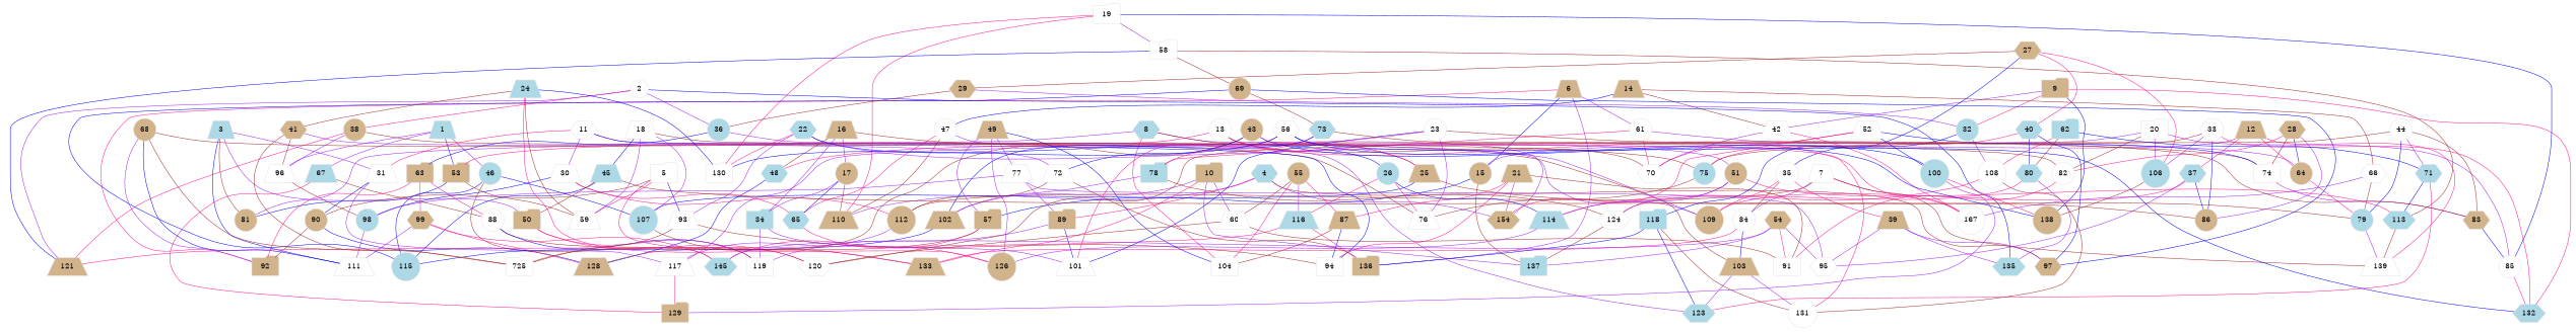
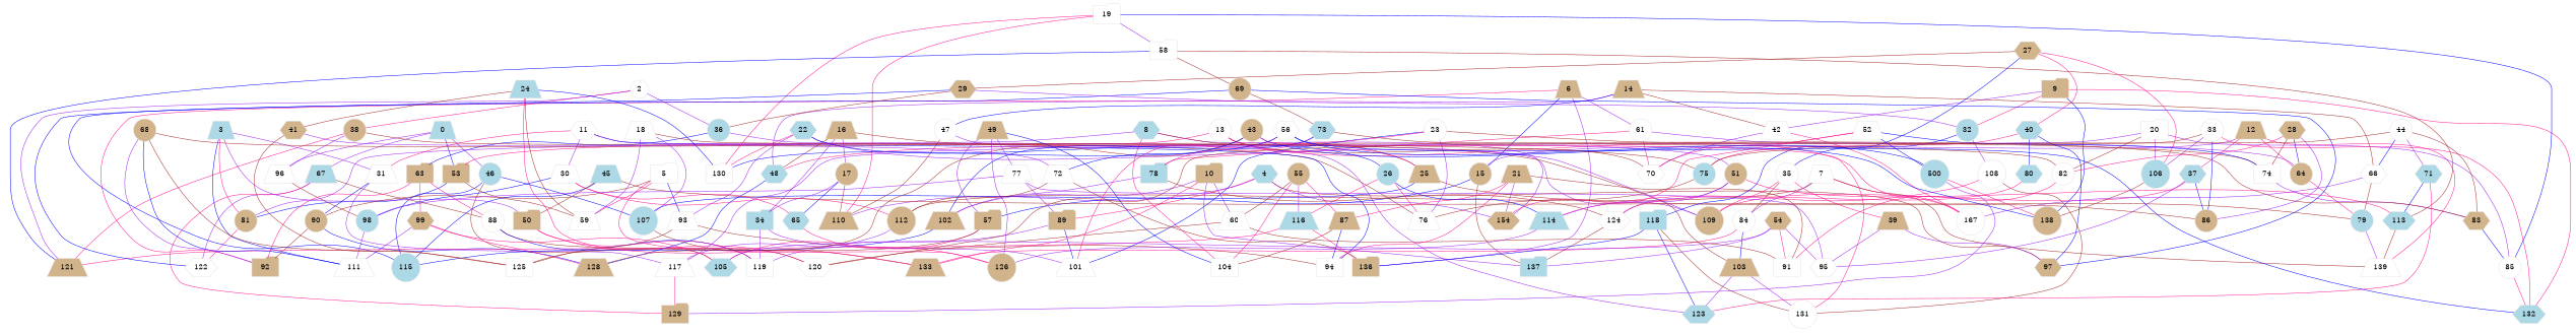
  graph {
    node [color=gray90 fillcolor=white shape=circle style=filled]
    edge [color=purple]
-   1 [fillcolor=lightblue shape=trapezium]
+   1 [fillcolor=lightblue shape=trapezium label=0]
    46 [fillcolor=lightblue]
    53 [fillcolor=tan shape=folder]
    67 [fillcolor=lightblue shape=trapezium]
    96 [shape=trapezium]
    107 [fillcolor=lightblue]
    115 [fillcolor=lightblue]
-   105 [fillcolor=lightblue shape=hexagon label=145]
+   105 [fillcolor=lightblue shape=hexagon]
    81 [fillcolor=tan]
    59 [shape=trapezium]
+   122 [shape=hexagon]
    88
    129 [fillcolor=tan shape=folder]
    98 [fillcolor=lightblue]
    2
    36 [fillcolor=lightblue]
    38 [fillcolor=tan]
    121 [fillcolor=tan shape=trapezium]
-   135 [fillcolor=lightblue shape=hexagon]
    63 [fillcolor=tan shape=folder]
    123 [fillcolor=lightblue shape=hexagon]
    76 [shape=trapezium]
    3 [fillcolor=lightblue shape=trapezium]
    31 [shape=trapezium]
    50 [fillcolor=tan shape=folder]
    111 [shape=trapezium]
    90 [fillcolor=tan]
    117 [shape=trapezium]
    120 [shape=hexagon]
    119 [shape=folder]
    4 [fillcolor=lightblue shape=hexagon]
    89 [fillcolor=tan shape=folder]
    97 [fillcolor=tan shape=hexagon]
    110 [fillcolor=tan shape=trapezium]
    n35 [fillcolor=tan label=154 shape=hexagon]
    101 [shape=trapezium]
    5 [shape=folder]
    93 [shape=trapezium]
    126 [fillcolor=tan]
    92 [fillcolor=tan shape=folder]
    128 [fillcolor=tan shape=trapezium]
    94 [shape=folder]
-   125 [shape=folder label=725]
+   125 [shape=folder]
    6 [fillcolor=tan shape=trapezium]
    15 [fillcolor=tan]
    61
    136 [fillcolor=tan shape=folder]
    137 [fillcolor=lightblue shape=folder]
    57 [fillcolor=tan shape=folder]
    64 [fillcolor=tan]
    70 [shape=hexagon]
    78 [fillcolor=lightblue shape=folder]
    7 [shape=trapezium]
    84
    112 [fillcolor=tan]
    n56 [label=167]
    139 [shape=trapezium]
    133 [fillcolor=tan shape=trapezium]
    103 [fillcolor=tan shape=trapezium]
    8 [fillcolor=lightblue shape=hexagon]
    25 [fillcolor=tan shape=trapezium]
    104 [shape=folder]
    79 [fillcolor=lightblue]
    9 [fillcolor=tan shape=folder]
    32 [fillcolor=lightblue]
    42 [shape=trapezium]
    132 [fillcolor=lightblue shape=hexagon]
    138 [fillcolor=tan]
    35
    108
    10 [fillcolor=tan shape=folder]
    60 [shape=trapezium]
    102 [fillcolor=tan shape=trapezium]
    91 [shape=folder]
    11 [shape=hexagon]
    30 [shape=trapezium]
    109 [fillcolor=tan]
    65 [fillcolor=lightblue shape=hexagon]
    12 [fillcolor=tan shape=trapezium]
    37 [fillcolor=lightblue shape=hexagon]
    86 [fillcolor=tan]
    95 [shape=hexagon]
    13
    14 [fillcolor=tan shape=trapezium]
    47
    48 [fillcolor=lightblue shape=hexagon]
    66 [shape=hexagon]
    51 [fillcolor=tan]
    16 [fillcolor=tan shape=trapezium]
    17 [fillcolor=tan]
    34 [fillcolor=lightblue shape=folder]
    131
    18 [shape=trapezium]
    45 [fillcolor=lightblue shape=trapezium]
    82
    19 [shape=folder]
    58 [shape=folder]
    85
    130 [shape=folder]
    113 [fillcolor=lightblue shape=hexagon]
    69 [fillcolor=tan]
    20 [shape=folder]
    106 [fillcolor=lightblue]
    21 [fillcolor=tan shape=trapezium]
    87 [fillcolor=tan shape=trapezium]
    22 [fillcolor=lightblue shape=hexagon]
    26 [fillcolor=lightblue]
    114 [fillcolor=lightblue shape=trapezium]
    116 [fillcolor=lightblue shape=trapezium]
    23
    74 [shape=folder]
    83 [fillcolor=tan shape=hexagon]
    24 [fillcolor=lightblue shape=trapezium]
    41 [fillcolor=tan shape=hexagon]
    72 [shape=trapezium]
    27 [fillcolor=tan shape=hexagon]
    29 [fillcolor=tan shape=hexagon]
    40 [fillcolor=lightblue shape=hexagon]
    118 [fillcolor=lightblue shape=folder]
    75 [fillcolor=lightblue]
    80 [fillcolor=lightblue shape=hexagon]
    28 [fillcolor=tan shape=hexagon]
    39 [fillcolor=tan shape=trapezium]
    33
    99 [fillcolor=tan shape=hexagon]
    124 [shape=hexagon]
    43 [fillcolor=tan]
    44
    71 [fillcolor=lightblue shape=hexagon]
    49 [fillcolor=tan shape=trapezium]
    77 [shape=trapezium]
    52 [shape=trapezium]
-   100 [fillcolor=lightblue]
+   100 [fillcolor=lightblue label=500]
    54 [fillcolor=tan shape=hexagon]
    55 [fillcolor=tan]
    56 [shape=hexagon]
    73 [fillcolor=lightblue shape=hexagon]
-   62 [fillcolor=lightblue shape=folder]
    68 [fillcolor=tan]
    1 -- 46
    1 -- 53 [color=blue]
    1 -- 67
    1 -- 96
    46 -- 107 [color=blue]
    46 -- 115 [color=blue]
    46 -- 105 [color=brown]
    53 -- 81 [color=blue]
    53 -- 59 [color=brown]
+   67 -- 122
    67 -- 88 [color=brown]
    67 -- 129 [color=deeppink]
    96 -- 98 [color=brown]
    107 -- 133 [color=brown]
+   81 -- 122 [color=deeppink]
    88 -- 120 [color=brown]
    88 -- 119 [color=blue]
    98 -- 111
    2 -- 36
    2 -- 38 [color=deeppink]
    2 -- 121
-   2 -- 135 [color=blue]
    36 -- 63 [color=blue]
    36 -- 123
    38 -- 96
    38 -- 121 [color=deeppink]
    38 -- 76 [color=brown]
    63 -- 88 [color=deeppink]
    63 -- 92 [color=deeppink]
    63 -- 99 [color=deeppink]
-   3 -- 81 [color=brown]
+   3 -- 81 [color=deeppink]
    3 -- 31
    3 -- 50
    3 -- 111 [color=blue]
    31 -- 90 [color=blue]
    31 -- 117
    50 -- 120 [color=deeppink]
    50 -- 119 [color=deeppink]
    90 -- 92 [color=brown]
    90 -- 128 [color=blue]
    117 -- 129 [color=deeppink]
    4 -- 89 [color=deeppink]
    4 -- 97 [color=brown]
    4 -- 110
    4 -- n35
    89 -- 119
    89 -- 101 [color=blue]
    5 -- 59 [color=deeppink]
    5 -- 90 [color=brown]
    5 -- 93 [color=blue]
    5 -- 126 [color=deeppink]
    93 -- 94 [color=brown]
    93 -- 125 [color=brown]
    6 -- 92 [color=deeppink]
    6 -- 15 [color=blue]
    6 -- 61
    6 -- 136
    15 -- 137 [color=brown]
    15 -- 57 [color=blue]
    61 -- 64
    61 -- 70 [color=deeppink]
    61 -- 78 [color=deeppink]
    57 -- 105 [color=deeppink]
    57 -- 125 [color=brown]
    64 -- 79 [color=deeppink]
    78 -- 102
    78 -- 124 [color=brown]
    7 -- 84
    7 -- 112 [color=brown]
    7 -- n56 [color=deeppink]
    7 -- 139 [color=brown]
    84 -- 133 [color=deeppink]
    84 -- 103 [color=blue]
    112 -- 117
    103 -- 123
    103 -- 131
    8 -- 81
    8 -- n35
    8 -- 25 [color=brown]
    8 -- 104 [color=deeppink]
    25 -- 107 [color=blue]
    25 -- 79 [color=brown]
    79 -- 139
    9 -- 32 [color=deeppink]
    9 -- 42
    9 -- 132 [color=deeppink]
    9 -- 138 [color=blue]
    32 -- 35 [color=blue]
    32 -- 108
    42 -- 70
    42 -- n56 [color=deeppink]
    35 -- 84 [color=brown]
    35 -- 109 [color=deeppink]
    35 -- 39 [color=deeppink]
    108 -- 131 [color=brown]
    108 -- 114 [color=deeppink]
    10 -- 137
    10 -- 133 [color=deeppink]
    10 -- 60
    10 -- 102
    60 -- 120 [color=brown]
    60 -- 91 [color=brown]
    102 -- 115 [color=blue]
    11 -- 31 [color=deeppink]
    11 -- 94 [color=blue]
    11 -- 30
    11 -- 109
    30 -- 98 [color=blue]
    30 -- 112 [color=deeppink]
    30 -- 65 [color=deeppink]
    65 -- 126 [color=deeppink]
    12 -- 15
    12 -- 64 [color=deeppink]
    12 -- 139 [color=deeppink]
    12 -- 37 [color=deeppink]
    37 -- 109 [color=deeppink]
    37 -- 86 [color=blue]
    37 -- 95
    13 -- 53 [color=deeppink]
    13 -- 70 [color=brown]
    13 -- n56 [color=deeppink]
    13 -- 25 [color=deeppink]
    14 -- 42 [color=brown]
    14 -- 47 [color=blue]
+   14 -- 48
    14 -- 66 [color=brown]
    47 -- 110 [color=brown]
-   47 -- 65 [color=deeppink]
    47 -- 51
    48 -- 128 [color=blue]
    66 -- n56
    66 -- 79 [color=brown]
    51 -- 113 [color=deeppink]
    51 -- 114
    51 -- 124
    16 -- 103 [color=brown]
    16 -- 48 [color=brown]
    16 -- 17
    16 -- 34
    17 -- 110 [color=brown]
    17 -- 65 [color=blue]
    17 -- 34
    34 -- 119
    34 -- 101
    18 -- 107
    18 -- 59
-   18 -- 45 [color=blue]
    18 -- 82 [color=brown]
    45 -- 115 [color=blue]
    45 -- 50 [color=brown]
    45 -- 86 [color=brown]
    82 -- 91 [color=deeppink]
    19 -- 110 [color=deeppink]
    19 -- 58
    19 -- 85 [color=blue]
    19 -- 130 [color=deeppink]
    58 -- 121 [color=blue]
    58 -- 113 [color=brown]
    58 -- 69 [color=brown]
    85 -- 132 [color=deeppink]
    113 -- 139 [color=brown]
    69 -- 115 [color=blue]
    69 -- 97 [color=blue]
    69 -- 73 [color=brown]
    20 -- 117
    20 -- 82 [color=brown]
    20 -- 85
    20 -- 106
    106 -- 138 [color=brown]
    21 -- n35
    21 -- 94 [color=deeppink]
    21 -- 91 [color=brown]
    21 -- 87 [color=deeppink]
    87 -- 94 [color=blue]
    87 -- 104 [color=brown]
    22 -- 93
    22 -- 109
    22 -- 130 [color=deeppink]
    22 -- 26 [color=blue]
    26 -- 76 [color=deeppink]
    26 -- 114 [color=blue]
    26 -- 116 [color=deeppink]
    114 -- 126
    116 -- 121 [color=deeppink]
    116 -- 136 [color=deeppink]
    23 -- 76
    23 -- 101 [color=blue]
    23 -- 48 [color=deeppink]
    23 -- 74 [color=brown]
    74 -- 83
    83 -- 85 [color=blue]
    24 -- 59 [color=brown]
    24 -- 133 [color=deeppink]
    24 -- 130 [color=blue]
    24 -- 41 [color=brown]
-   41 -- 96 [color=brown]
    41 -- 125 [color=brown]
    41 -- 72
    72 -- 136 [color=brown]
    72 -- 112 [color=brown]
    27 -- 106 [color=deeppink]
    27 -- 29 [color=brown]
    27 -- 40 [color=deeppink]
    27 -- 118 [color=blue]
+   29 -- 122 [color=blue]
    29 -- 36 [color=brown]
    29 -- 32
    40 -- 97 [color=blue]
    40 -- 75 [color=deeppink]
    40 -- 80 [color=blue]
    118 -- 123 [color=blue]
    118 -- 136 [color=blue]
    118 -- 131 [color=brown]
    75 -- 76 [color=brown]
-   80 -- 135
    80 -- 124 [color=deeppink]
    28 -- 64 [color=blue]
    28 -- 86
    28 -- 82 [color=deeppink]
    28 -- 74 [color=brown]
-   39 -- 135
    39 -- 97
    39 -- 95
    33 -- 120 [color=brown]
    33 -- 132 [color=deeppink]
    33 -- 86 [color=blue]
    33 -- 106
    99 -- 105 [color=deeppink]
    99 -- 111
    99 -- 128 [color=deeppink]
    124 -- 137 [color=brown]
    43 -- 128 [color=brown]
    43 -- 138 [color=blue]
    43 -- 131 [color=deeppink]
    43 -- 72 [color=blue]
-   44 -- 79 [color=blue]
+   44 -- 66 [color=blue]
    44 -- 83 [color=brown]
    44 -- 75 [color=brown]
    44 -- 71
    71 -- 123 [color=deeppink]
    71 -- 113 [color=blue]
    49 -- 126
    49 -- 57
    49 -- 104 [color=blue]
    49 -- 77
    77 -- 98
    77 -- 89
    77 -- 95
    52 -- n35 [color=deeppink]
    52 -- 70 [color=deeppink]
    52 -- 74 [color=blue]
    52 -- 100 [color=blue]
    100 -- 129
    100 -- 138 [color=deeppink]
    54 -- 105
    54 -- 137
    54 -- 91 [color=deeppink]
    54 -- 95
    55 -- 104 [color=deeppink]
    55 -- 60 [color=brown]
    55 -- 87 [color=deeppink]
    55 -- 116
    56 -- 101 [color=deeppink]
    56 -- 132 [color=blue]
    56 -- 130 [color=blue]
    56 -- 100 [color=blue]
    73 -- 78 [color=deeppink]
    73 -- 102 [color=blue]
    73 -- 83 [color=brown]
-   62 -- 108 [color=deeppink]
-   62 -- 80 [color=brown]
-   62 -- 71 [color=blue]
    68 -- 111 [color=blue]
    68 -- 92
    68 -- 125 [color=brown]
    68 -- 75 [color=brown]
  }
